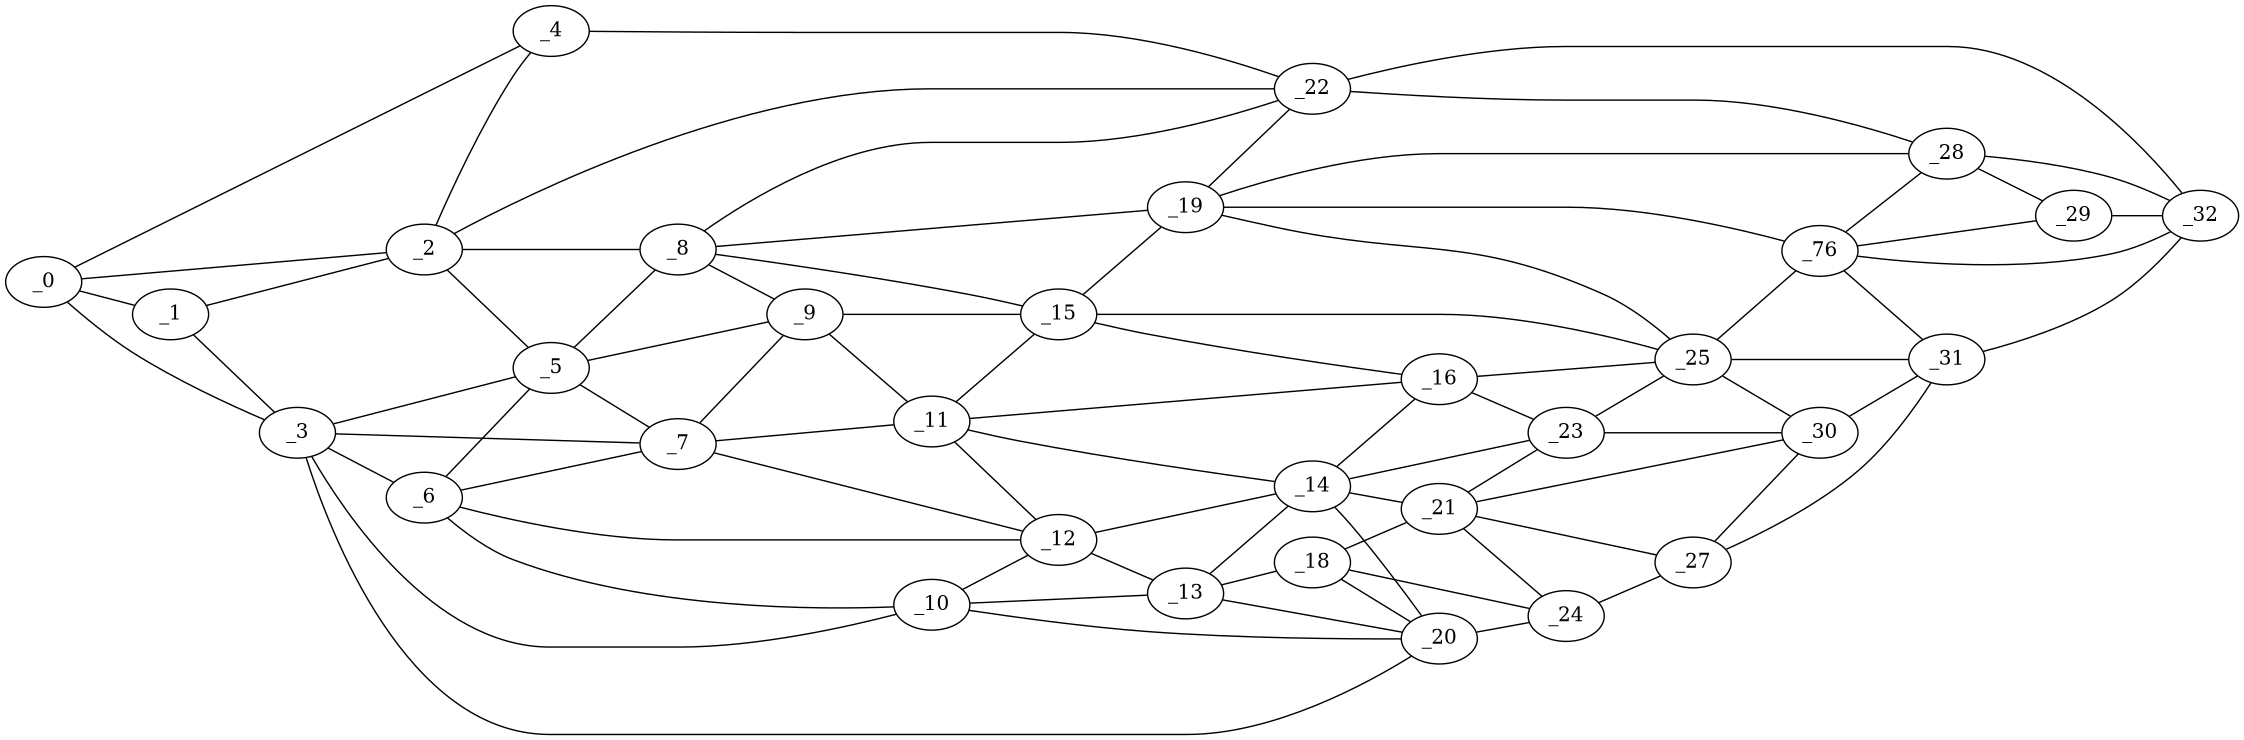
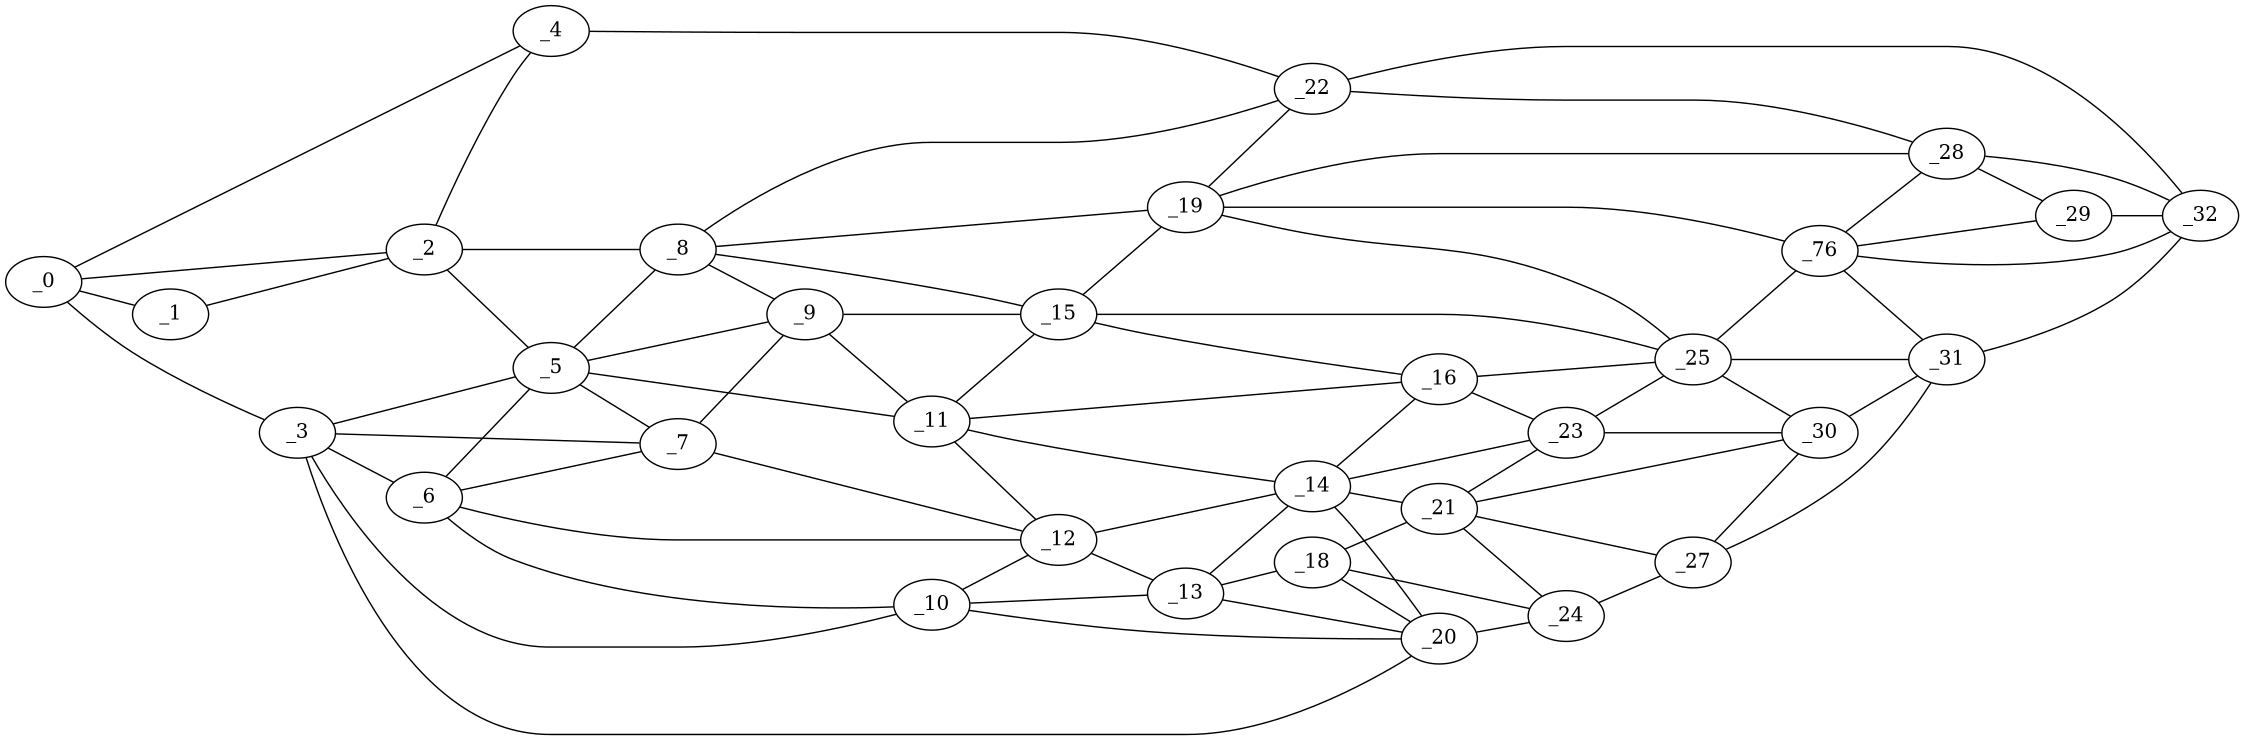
  graph {
    rankdir=LR
    node [x=42 y=71]
    edge [valence=2]
    _0 [x=31 y=67]
    _1 [x=35]
    _2 [y=72]
    _3 [y=112]
    _4 [x=47 y=7]
    _5 [x=53 y=81]
    _8 [x=61 y=76]
    _22 [x=88 y=48]
    _6 [x=53 y=104]
    _7 [x=56 y=88]
    _10 [x=63 y=110]
    _20 [x=82 y=111]
    _9 [x=61 y=81]
    _15 [x=77 y=79]
    _19 [x=79 y=70]
    _32 [x=103]
    _28 [x=95 y=61]
    _12 [x=68 y=98]
    _11 [x=64 y=88]
    _13 [x=75 y=98]
    _24 [x=90 y=105]
    _16 [x=77 y=86]
    _25 [x=92 y=80]
    n24 [label=_76 x=94]
    _29 [x=97 y=68]
    _14 [x=76 y=90]
    _18 [x=78 y=99]
    _27 [x=94 y=101]
    _21 [x=86 y=96]
    _23 [x=90 y=89]
    _30 [x=97 y=92]
    _31 [x=102 y=83]
    _0 -- _1
    _0 -- _2 [valence=1]
    _0 -- _3 [valence=1]
    _0 -- _4 [valence=1]
    _1 -- _2
-   _1 -- _3
    _2 -- _4 [valence=1]
    _2 -- _5
    _2 -- _8
-   _2 -- _22
    _3 -- _5
    _3 -- _6
    _3 -- _7
    _3 -- _10 [valence=1]
    _3 -- _20 [valence=1]
    _4 -- _22
    _5 -- _8
    _5 -- _7
    _5 -- _9
    _8 -- _22
    _8 -- _9
    _8 -- _15
    _8 -- _19
    _22 -- _32
    _22 -- _28 [valence=1]
    _6 -- _5
    _6 -- _7
    _6 -- _10
    _6 -- _12
    _7 -- _9
    _7 -- _12 [valence=1]
-   _7 -- _11 [valence=1]
+   _5 -- _11 [valence=1]
    _10 -- _20
    _10 -- _12
    _10 -- _13
    _20 -- _24 [valence=1]
    _9 -- _15 [valence=1]
    _9 -- _11
    _15 -- _19
    _15 -- _16
    _15 -- _25 [valence=1]
    _19 -- _22
    _19 -- _28
    _19 -- _25
    _19 -- n24
    _28 -- _32 [valence=1]
    _28 -- _29 [valence=1]
    _12 -- _13
    _12 -- _14 [valence=1]
    _11 -- _15
    _11 -- _12
    _11 -- _16 [valence=1]
    _11 -- _14
    _13 -- _20 [valence=1]
    _13 -- _14 [valence=1]
    _13 -- _18 [valence=1]
    _24 -- _27 [valence=1]
    _16 -- _25 [valence=1]
    _16 -- _23
    _25 -- n24
    _25 -- _30
    _25 -- _31 [valence=1]
    n24 -- _32
    n24 -- _28
    n24 -- _29
    n24 -- _31
    _29 -- _32
    _14 -- _20
    _14 -- _16 [valence=1]
    _14 -- _21
    _14 -- _23
    _18 -- _20
    _18 -- _24 [valence=1]
    _18 -- _21 [valence=1]
    _27 -- _30
    _27 -- _31 [valence=1]
    _21 -- _24
    _21 -- _27 [valence=1]
    _21 -- _23
    _21 -- _30
    _23 -- _25
    _23 -- _30 [valence=1]
    _30 -- _31
    _31 -- _32 [valence=1]
  }
